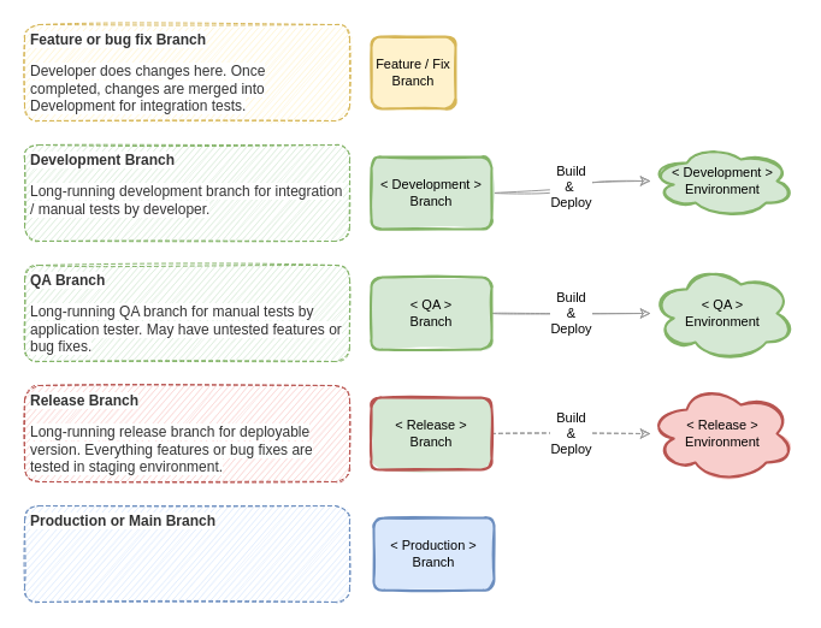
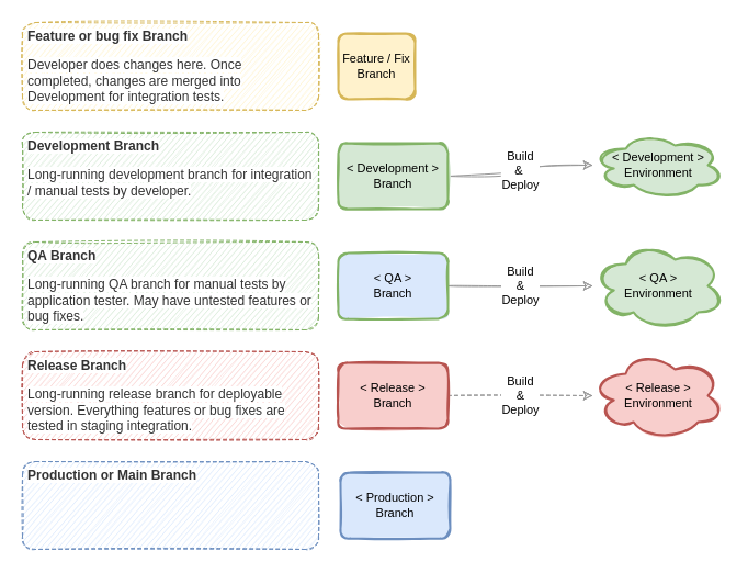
  <mxCell id="0" />
  <mxCell id="1" parent="0" />
  <mxCell id="2" value="Build&lt;br style=&quot;font-size: 11px;&quot;&gt;&amp;amp;&amp;nbsp;&lt;br style=&quot;font-size: 11px;&quot;&gt;Deploy" style="edgeStyle=orthogonalEdgeStyle;sketch=1;orthogonalLoop=1;jettySize=auto;html=1;strokeWidth=1;curved=1;fillColor=#d5e8d4;strokeColor=#999999;fontSize=11;" parent="1" source="3" target="12" edge="1"><mxGeometry relative="1" as="geometry" /></mxCell>
  <mxCell id="3" value="&amp;lt; Development &amp;gt;&lt;br style=&quot;font-size: 11px;&quot;&gt;Branch" style="rounded=1;whiteSpace=wrap;html=1;sketch=1;fillColor=#d5e8d4;strokeColor=#82b366;strokeWidth=2;fillStyle=solid;fontSize=11;" parent="1" vertex="1"><mxGeometry x="308" y="130" width="100" height="60" as="geometry" /></mxCell>
  <mxCell id="4" value="Feature / Fix&lt;br style=&quot;font-size: 11px;&quot;&gt;Branch" style="rounded=1;whiteSpace=wrap;html=1;sketch=1;strokeWidth=2;fillColor=#fff2cc;strokeColor=#d6b656;fillStyle=solid;fontSize=11;" parent="1" vertex="1"><mxGeometry x="308" y="30" width="70" height="60" as="geometry" /></mxCell>
  <mxCell id="5" value="&amp;lt; Production &amp;gt;&lt;br style=&quot;font-size: 11px;&quot;&gt;Branch" style="rounded=1;whiteSpace=wrap;html=1;sketch=1;strokeWidth=2;fillColor=#dae8fc;strokeColor=#6c8ebf;fillStyle=solid;fontSize=11;" parent="1" vertex="1"><mxGeometry x="310" y="430" width="100" height="60" as="geometry" /></mxCell>
  <mxCell id="6" value="Build&lt;br style=&quot;font-size: 11px;&quot;&gt;&amp;amp; &lt;br style=&quot;font-size: 11px;&quot;&gt;Deploy" style="edgeStyle=orthogonalEdgeStyle;sketch=1;orthogonalLoop=1;jettySize=auto;html=1;strokeWidth=1;curved=1;fillColor=#d5e8d4;strokeColor=#999999;fontSize=11;" parent="1" source="7" target="11" edge="1"><mxGeometry relative="1" as="geometry"><mxPoint x="548" y="230" as="targetPoint" /></mxGeometry></mxCell>
- <mxCell id="7" value="&amp;lt; QA &amp;gt;&lt;br style=&quot;font-size: 11px;&quot;&gt;Branch" style="rounded=1;whiteSpace=wrap;html=1;sketch=1;fillColor=#d5e8d4;strokeColor=#82b366;strokeWidth=2;fillStyle=solid;fontSize=11;" parent="1" vertex="1"><mxGeometry x="308" y="230" width="100" height="60" as="geometry" /></mxCell>
+ <mxCell id="7" value="&amp;lt; QA &amp;gt;&lt;br style=&quot;font-size: 11px;&quot;&gt;Branch" style="rounded=1;whiteSpace=wrap;html=1;sketch=1;fillColor=#dae8fc;strokeColor=#82b366;strokeWidth=2;fillStyle=solid;fontSize=11;" parent="1" vertex="1"><mxGeometry x="308" y="230" width="100" height="60" as="geometry" /></mxCell>
  <mxCell id="8" value="Build&lt;br style=&quot;font-size: 11px;&quot;&gt;&amp;amp; &lt;br style=&quot;font-size: 11px;&quot;&gt;Deploy" style="edgeStyle=orthogonalEdgeStyle;sketch=1;orthogonalLoop=1;jettySize=auto;html=1;strokeWidth=1;curved=1;fillColor=#f8cecc;strokeColor=#999999;fontSize=11;dashed=1;" parent="1" source="9" target="10" edge="1"><mxGeometry relative="1" as="geometry"><mxPoint x="550" y="320" as="targetPoint" /></mxGeometry></mxCell>
- <mxCell id="9" value="&amp;lt; Release &amp;gt;&lt;br style=&quot;font-size: 11px;&quot;&gt;Branch" style="rounded=1;whiteSpace=wrap;html=1;sketch=1;fillColor=#d5e8d4;strokeColor=#b85450;strokeWidth=2;fillStyle=solid;fontSize=11;" parent="1" vertex="1"><mxGeometry x="308" y="330" width="100" height="60" as="geometry" /></mxCell>
+ <mxCell id="9" value="&amp;lt; Release &amp;gt;&lt;br style=&quot;font-size: 11px;&quot;&gt;Branch" style="rounded=1;whiteSpace=wrap;html=1;sketch=1;fillColor=#f8cecc;strokeColor=#b85450;strokeWidth=2;fillStyle=solid;fontSize=11;" parent="1" vertex="1"><mxGeometry x="308" y="330" width="100" height="60" as="geometry" /></mxCell>
  <mxCell id="10" value="&amp;lt; Release &amp;gt;&lt;br style=&quot;font-size: 11px;&quot;&gt;Environment" style="ellipse;shape=cloud;whiteSpace=wrap;html=1;sketch=1;fillColor=#f8cecc;strokeColor=#b85450;strokeWidth=2;fillStyle=solid;fontSize=11;" parent="1" vertex="1"><mxGeometry x="540" y="320" width="120" height="80" as="geometry" /></mxCell>
  <mxCell id="11" value="&amp;lt; QA &amp;gt;&lt;br style=&quot;font-size: 11px;&quot;&gt;Environment" style="ellipse;shape=cloud;whiteSpace=wrap;html=1;sketch=1;fillColor=#d5e8d4;strokeColor=#82b366;strokeWidth=2;fillStyle=solid;fontSize=11;" parent="1" vertex="1"><mxGeometry x="540" y="220" width="120" height="80" as="geometry" /></mxCell>
  <mxCell id="12" value="&amp;lt; Development &amp;gt;&lt;br style=&quot;font-size: 11px;&quot;&gt;Environment" style="ellipse;shape=cloud;whiteSpace=wrap;html=1;sketch=1;fillColor=#d5e8d4;strokeColor=#82b366;strokeWidth=2;fillStyle=solid;fontSize=11;" parent="1" vertex="1"><mxGeometry x="540" y="120" width="120" height="60" as="geometry" /></mxCell>
  <mxCell id="13" value="&lt;h1 style=&quot;font-size: 12px&quot;&gt;&lt;span style=&quot;color: rgb(51 , 51 , 51) ; font-family: &amp;quot;source sans pro&amp;quot; , sans-serif ; background-color: rgb(255 , 255 , 255)&quot;&gt;Feature or bug fix Branch&lt;/span&gt;&lt;br&gt;&lt;/h1&gt;&lt;p style=&quot;font-size: 12px&quot;&gt;&lt;span style=&quot;color: rgb(51 , 51 , 51) ; font-family: &amp;quot;source sans pro&amp;quot; , sans-serif ; background-color: rgb(255 , 255 , 255)&quot;&gt;&lt;font style=&quot;font-size: 12px&quot;&gt;Developer does changes here.&amp;nbsp;&lt;/font&gt;&lt;/span&gt;&lt;span style=&quot;color: rgb(51 , 51 , 51) ; font-family: &amp;quot;source sans pro&amp;quot; , sans-serif ; background-color: rgb(255 , 255 , 255)&quot;&gt;Once completed,&amp;nbsp;&lt;/span&gt;&lt;span style=&quot;background-color: rgb(255 , 255 , 255) ; color: rgb(51 , 51 , 51) ; font-family: &amp;quot;source sans pro&amp;quot; , sans-serif&quot;&gt;changes are merged into Development for integration tests.&lt;/span&gt;&lt;/p&gt;" style="text;html=1;strokeColor=#d6b656;fillColor=#fff2cc;spacing=5;spacingTop=-12;whiteSpace=wrap;overflow=hidden;rounded=1;sketch=1;fontSize=14;perimeterSpacing=0;dashed=1;" parent="1" vertex="1"><mxGeometry x="20" y="20" width="270" height="80" as="geometry" /></mxCell>
- <mxCell id="14" value="&lt;h1 style=&quot;font-size: 12px&quot;&gt;&lt;span style=&quot;color: rgb(51 , 51 , 51) ; font-family: &amp;#34;source sans pro&amp;#34; , sans-serif ; background-color: rgb(255 , 255 , 255)&quot;&gt;Release Branch&lt;/span&gt;&lt;br&gt;&lt;/h1&gt;&lt;p style=&quot;font-size: 12px&quot;&gt;&lt;font color=&quot;#333333&quot; face=&quot;source sans pro, sans-serif&quot;&gt;&lt;span style=&quot;background-color: rgb(255 , 255 , 255)&quot;&gt;Long-running release branch for deployable version. Everything features or bug fixes are tested in staging environment.&lt;/span&gt;&lt;/font&gt;&lt;/p&gt;" style="text;html=1;strokeColor=#b85450;fillColor=#f8cecc;spacing=5;spacingTop=-12;whiteSpace=wrap;overflow=hidden;rounded=1;sketch=1;fontSize=14;perimeterSpacing=0;dashed=1;" parent="1" vertex="1"><mxGeometry x="20" y="320" width="270" height="80" as="geometry" /></mxCell>
+ <mxCell id="14" value="&lt;h1 style=&quot;font-size: 12px&quot;&gt;&lt;span style=&quot;color: rgb(51 , 51 , 51) ; font-family: &amp;#34;source sans pro&amp;#34; , sans-serif ; background-color: rgb(255 , 255 , 255)&quot;&gt;Release Branch&lt;/span&gt;&lt;br&gt;&lt;/h1&gt;&lt;p style=&quot;font-size: 12px&quot;&gt;&lt;font color=&quot;#333333&quot; face=&quot;source sans pro, sans-serif&quot;&gt;&lt;span style=&quot;background-color: rgb(255 , 255 , 255)&quot;&gt;Long-running release branch for deployable version. Everything features or bug fixes are tested in staging integration.&lt;/span&gt;&lt;/font&gt;&lt;/p&gt;" style="text;html=1;strokeColor=#b85450;fillColor=#f8cecc;spacing=5;spacingTop=-12;whiteSpace=wrap;overflow=hidden;rounded=1;sketch=1;fontSize=14;perimeterSpacing=0;dashed=1;" parent="1" vertex="1"><mxGeometry x="20" y="320" width="270" height="80" as="geometry" /></mxCell>
  <mxCell id="15" value="&lt;h1 style=&quot;font-size: 12px&quot;&gt;&lt;span style=&quot;color: rgb(51 , 51 , 51) ; font-family: &amp;quot;source sans pro&amp;quot; , sans-serif ; background-color: rgb(255 , 255 , 255)&quot;&gt;QA Branch&lt;/span&gt;&lt;br&gt;&lt;/h1&gt;&lt;p style=&quot;font-size: 12px&quot;&gt;&lt;font color=&quot;#333333&quot; face=&quot;source sans pro, sans-serif&quot;&gt;&lt;span style=&quot;background-color: rgb(255 , 255 , 255)&quot;&gt;Long-running QA branch for manual tests by application tester. May have untested features or bug fixes.&lt;/span&gt;&lt;/font&gt;&lt;/p&gt;" style="text;html=1;strokeColor=#82b366;fillColor=#d5e8d4;spacing=5;spacingTop=-12;whiteSpace=wrap;overflow=hidden;rounded=1;sketch=1;fontSize=14;perimeterSpacing=0;dashed=1;" parent="1" vertex="1"><mxGeometry x="20" y="220" width="270" height="80" as="geometry" /></mxCell>
  <mxCell id="16" value="&lt;h1 style=&quot;font-size: 12px&quot;&gt;&lt;span style=&quot;color: rgb(51 , 51 , 51) ; font-family: &amp;quot;source sans pro&amp;quot; , sans-serif ; background-color: rgb(255 , 255 , 255)&quot;&gt;Development Branch&lt;/span&gt;&lt;br&gt;&lt;/h1&gt;&lt;p style=&quot;font-size: 12px&quot;&gt;&lt;font color=&quot;#333333&quot; face=&quot;source sans pro, sans-serif&quot;&gt;&lt;span style=&quot;background-color: rgb(255 , 255 , 255)&quot;&gt;Long-running development branch for integration / manual tests by developer.&lt;/span&gt;&lt;/font&gt;&lt;/p&gt;" style="text;html=1;strokeColor=#82b366;fillColor=#d5e8d4;spacing=5;spacingTop=-12;whiteSpace=wrap;overflow=hidden;rounded=1;sketch=1;fontSize=14;perimeterSpacing=0;dashed=1;" parent="1" vertex="1"><mxGeometry x="20" y="120" width="270" height="80" as="geometry" /></mxCell>
  <mxCell id="17" value="&lt;h1 style=&quot;font-size: 12px&quot;&gt;&lt;span style=&quot;color: rgb(51 , 51 , 51) ; font-family: &amp;quot;source sans pro&amp;quot; , sans-serif ; background-color: rgb(255 , 255 , 255)&quot;&gt;Production or Main Branch&lt;/span&gt;&lt;br&gt;&lt;/h1&gt;&lt;p style=&quot;font-size: 12px&quot;&gt;&lt;br&gt;&lt;/p&gt;" style="text;html=1;strokeColor=#6c8ebf;fillColor=#dae8fc;spacing=5;spacingTop=-12;whiteSpace=wrap;overflow=hidden;rounded=1;sketch=1;fontSize=14;perimeterSpacing=0;dashed=1;" parent="1" vertex="1"><mxGeometry x="20" y="420" width="270" height="80" as="geometry" /></mxCell>
